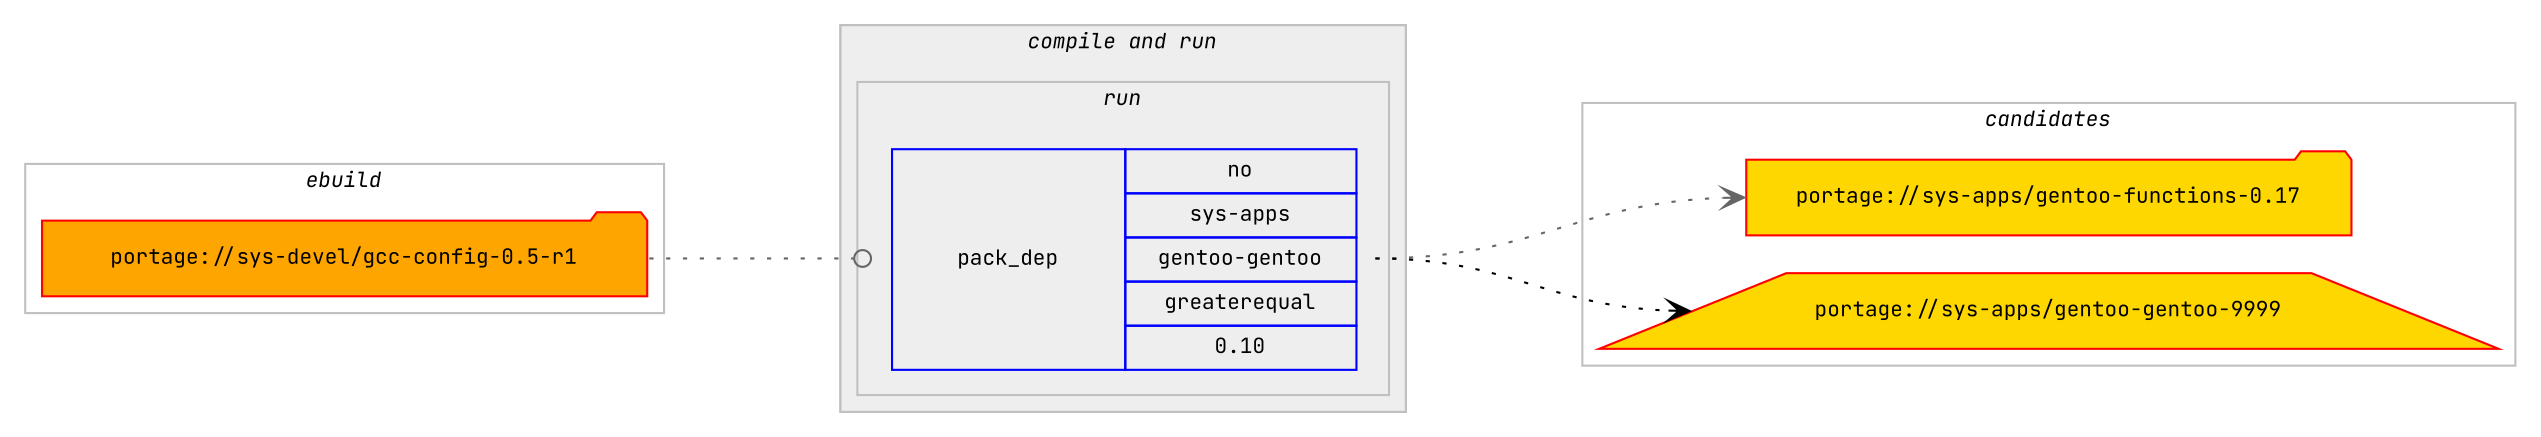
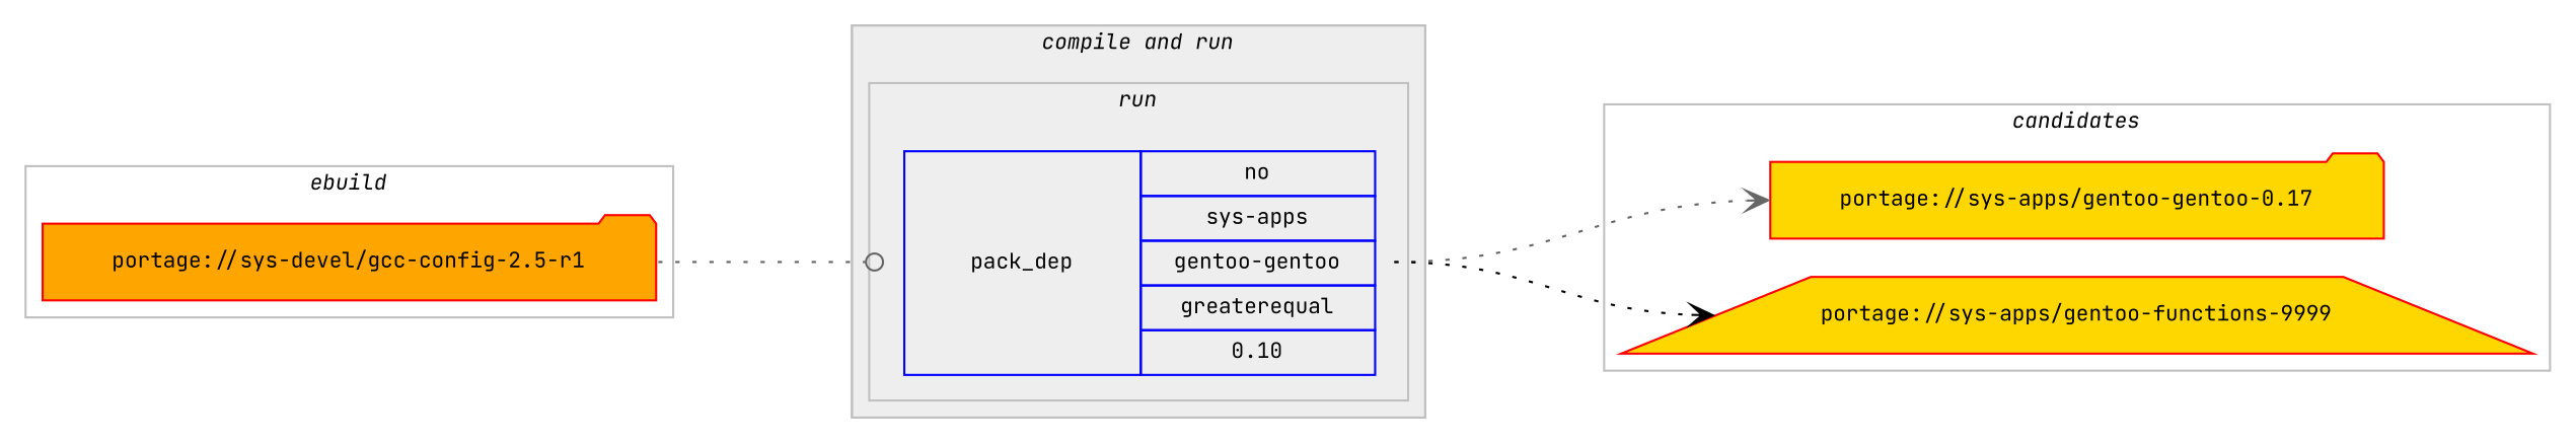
  digraph {
    compound=true
    concentrate=true
    fontname="JetBrains Mono"
    fontsize=10
    newrank=true
    rankdir=LR
    ranksep=1.5
    node [color=red fillcolor=gold fontname="JetBrains Mono" fontsize=10 shape=folder style=filled]
    edge [arrowhead=vee color=gray40 fontname="JetBrains Mono" headport=w style=dotted tailport=e weight=100]
-   n1 [fillcolor=orange label="portage://sys-devel/gcc-config-0.5-r1" width=4]
+   n1 [fillcolor=orange label="portage://sys-devel/gcc-config-2.5-r1" width=4]
    n2 [color=blue label=<<TABLE BORDER="0" CELLBORDER="1" CELLSPACING="0" CELLPADDING="4" WIDTH="220"><TR><TD ROWSPAN="6" CELLPADDING="30">pack_dep</TD></TR><TR><TD WIDTH="110">no</TD></TR><TR><TD>sys-apps</TD></TR><TR><TD>gentoo-gentoo</TD></TR><TR><TD>greaterequal</TD></TR><TR><TD>0.10</TD></TR></TABLE>> shape=none fillcolor="" style=""]
-   n3 [label="portage://sys-apps/gentoo-functions-0.17" width=4]
-   n4 [label="portage://sys-apps/gentoo-gentoo-9999" shape=trapezium width=4]
+   n3 [label="portage://sys-apps/gentoo-gentoo-0.17" width=4]
+   n4 [label="portage://sys-apps/gentoo-functions-9999" shape=trapezium width=4]
    subgraph cluster_1 {
      color=gray
      label=<<i>dependencies</i>>
      subgraph cluster_2 {
        color=gray
        fillcolor="#eeeeee"
        label=<<i>compile</i>>
        style=filled
      }
      subgraph cluster_3 {
        color=gray
        fillcolor="#eeeeee"
        label=<<i>compile and run</i>>
        style=filled
      }
      subgraph cluster_4 {
        color=gray
        fillcolor="#eeeeee"
        label=<<i>run</i>>
        style=filled
        subgraph sub_5 {
          color=gray
          fillcolor="#eeeeee"
          label=<<i>run</i>>
          style=filled
          n2
        }
      }
    }
    subgraph cluster_6 {
      color=gray
      label=<<i>ebuild</i>>
      rank=same
      n1
    }
    subgraph cluster_7 {
      color=gray
      label=<<i>candidates</i>>
      rank=same
      subgraph sub_8 {
        color=black
        label=<<i>candidates</i>>
        nodesep=1
        rank=same
        n3
        n4
      }
    }
    n1 -> n2 [arrowhead=odot weight=20]
    n2 -> n3
    n2 -> n4 [color=black]
  }
